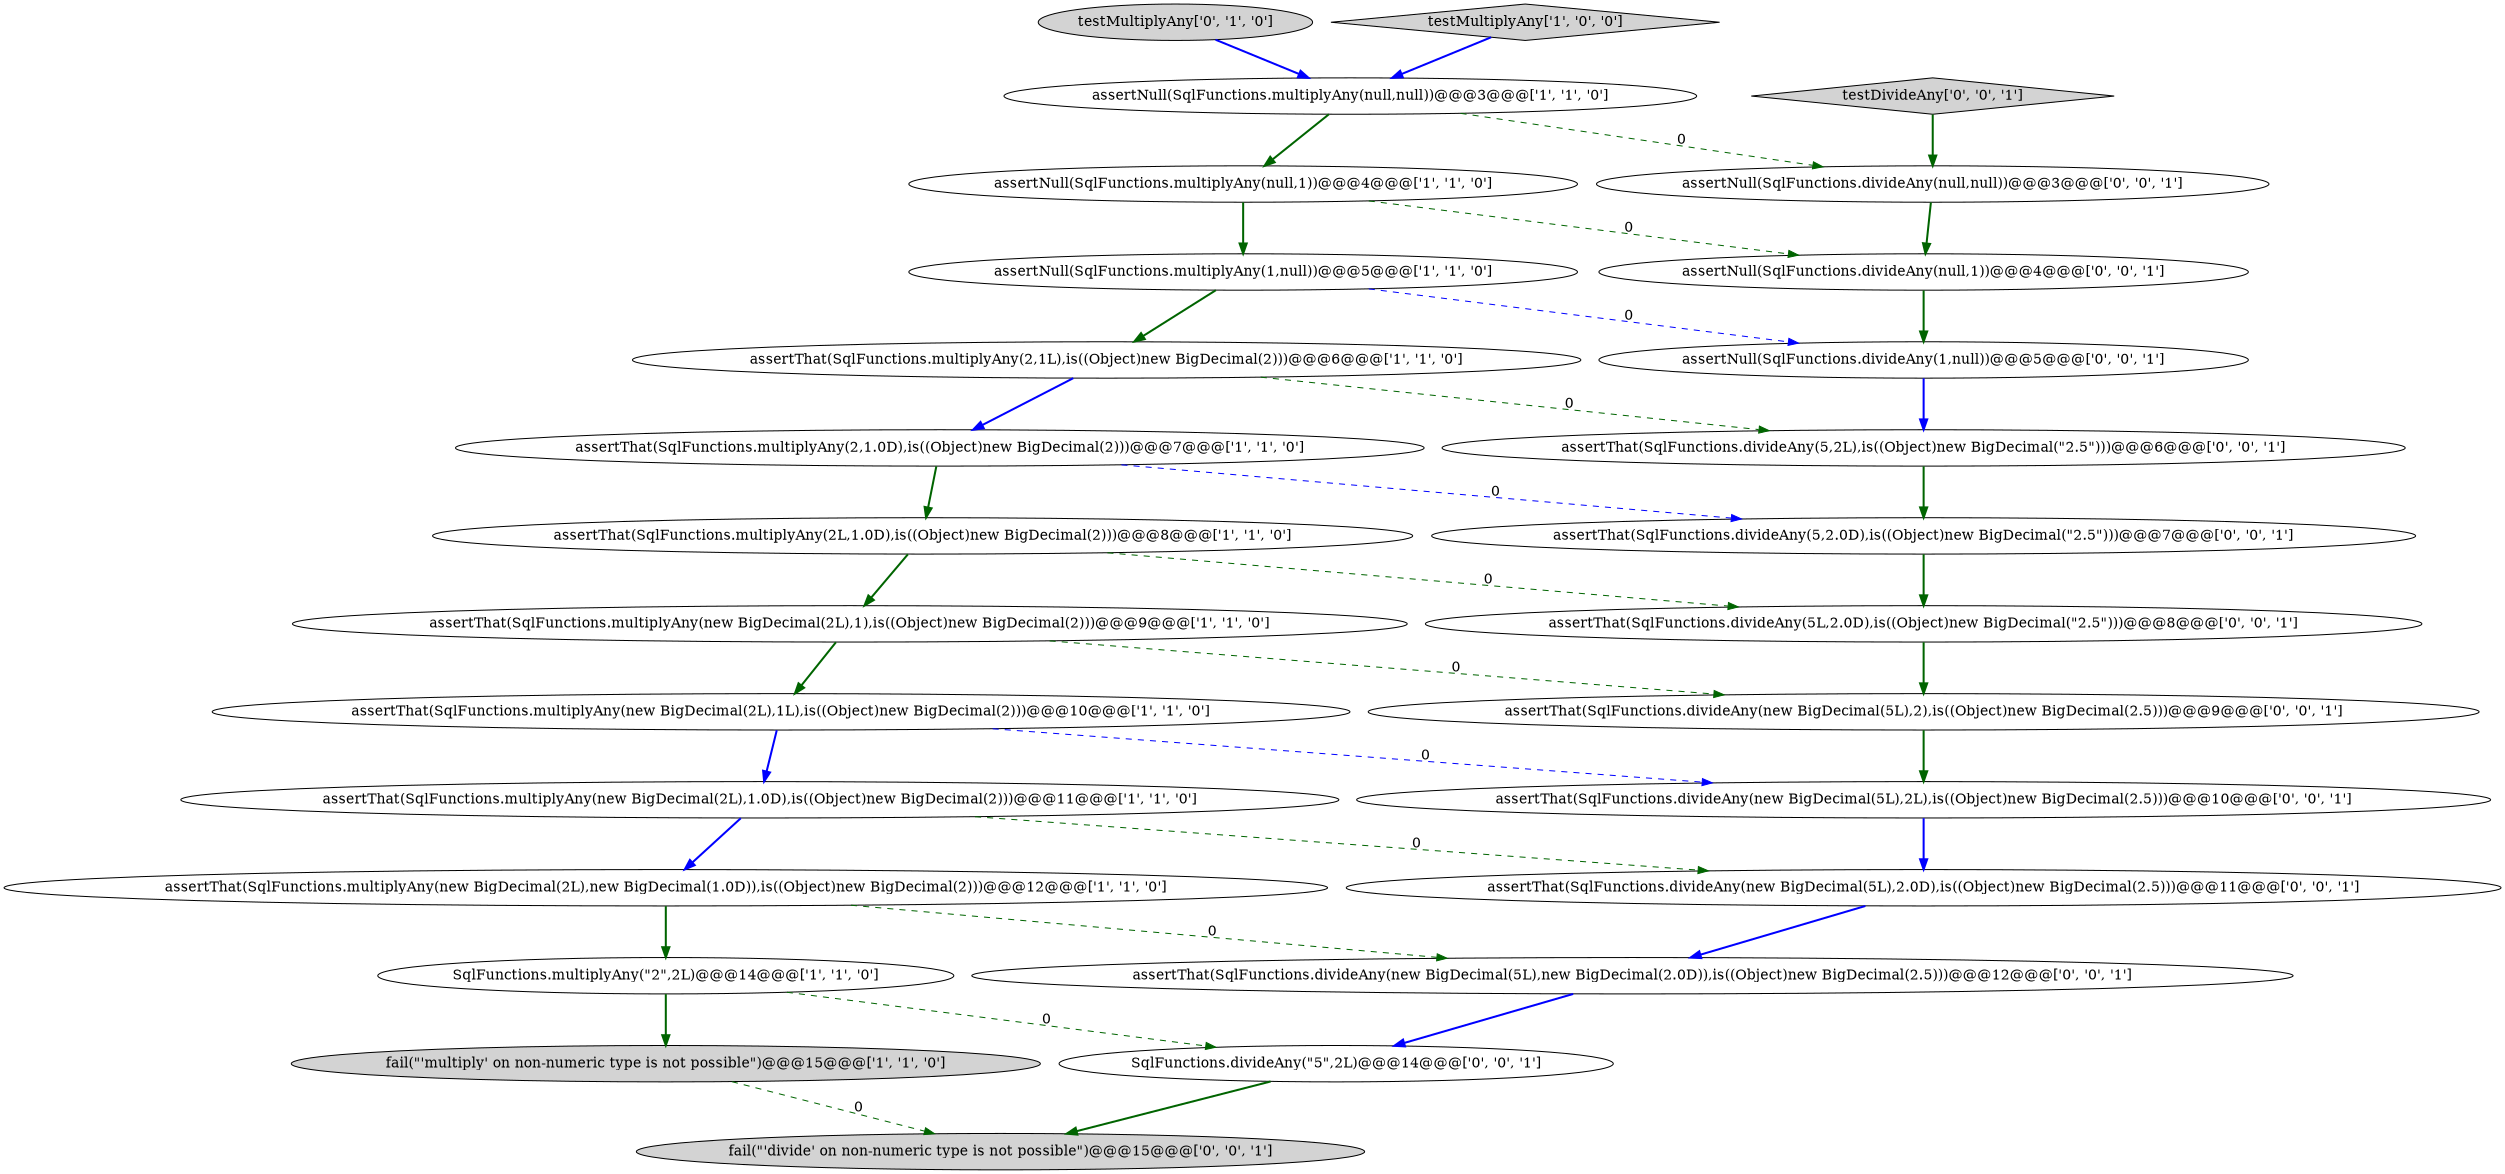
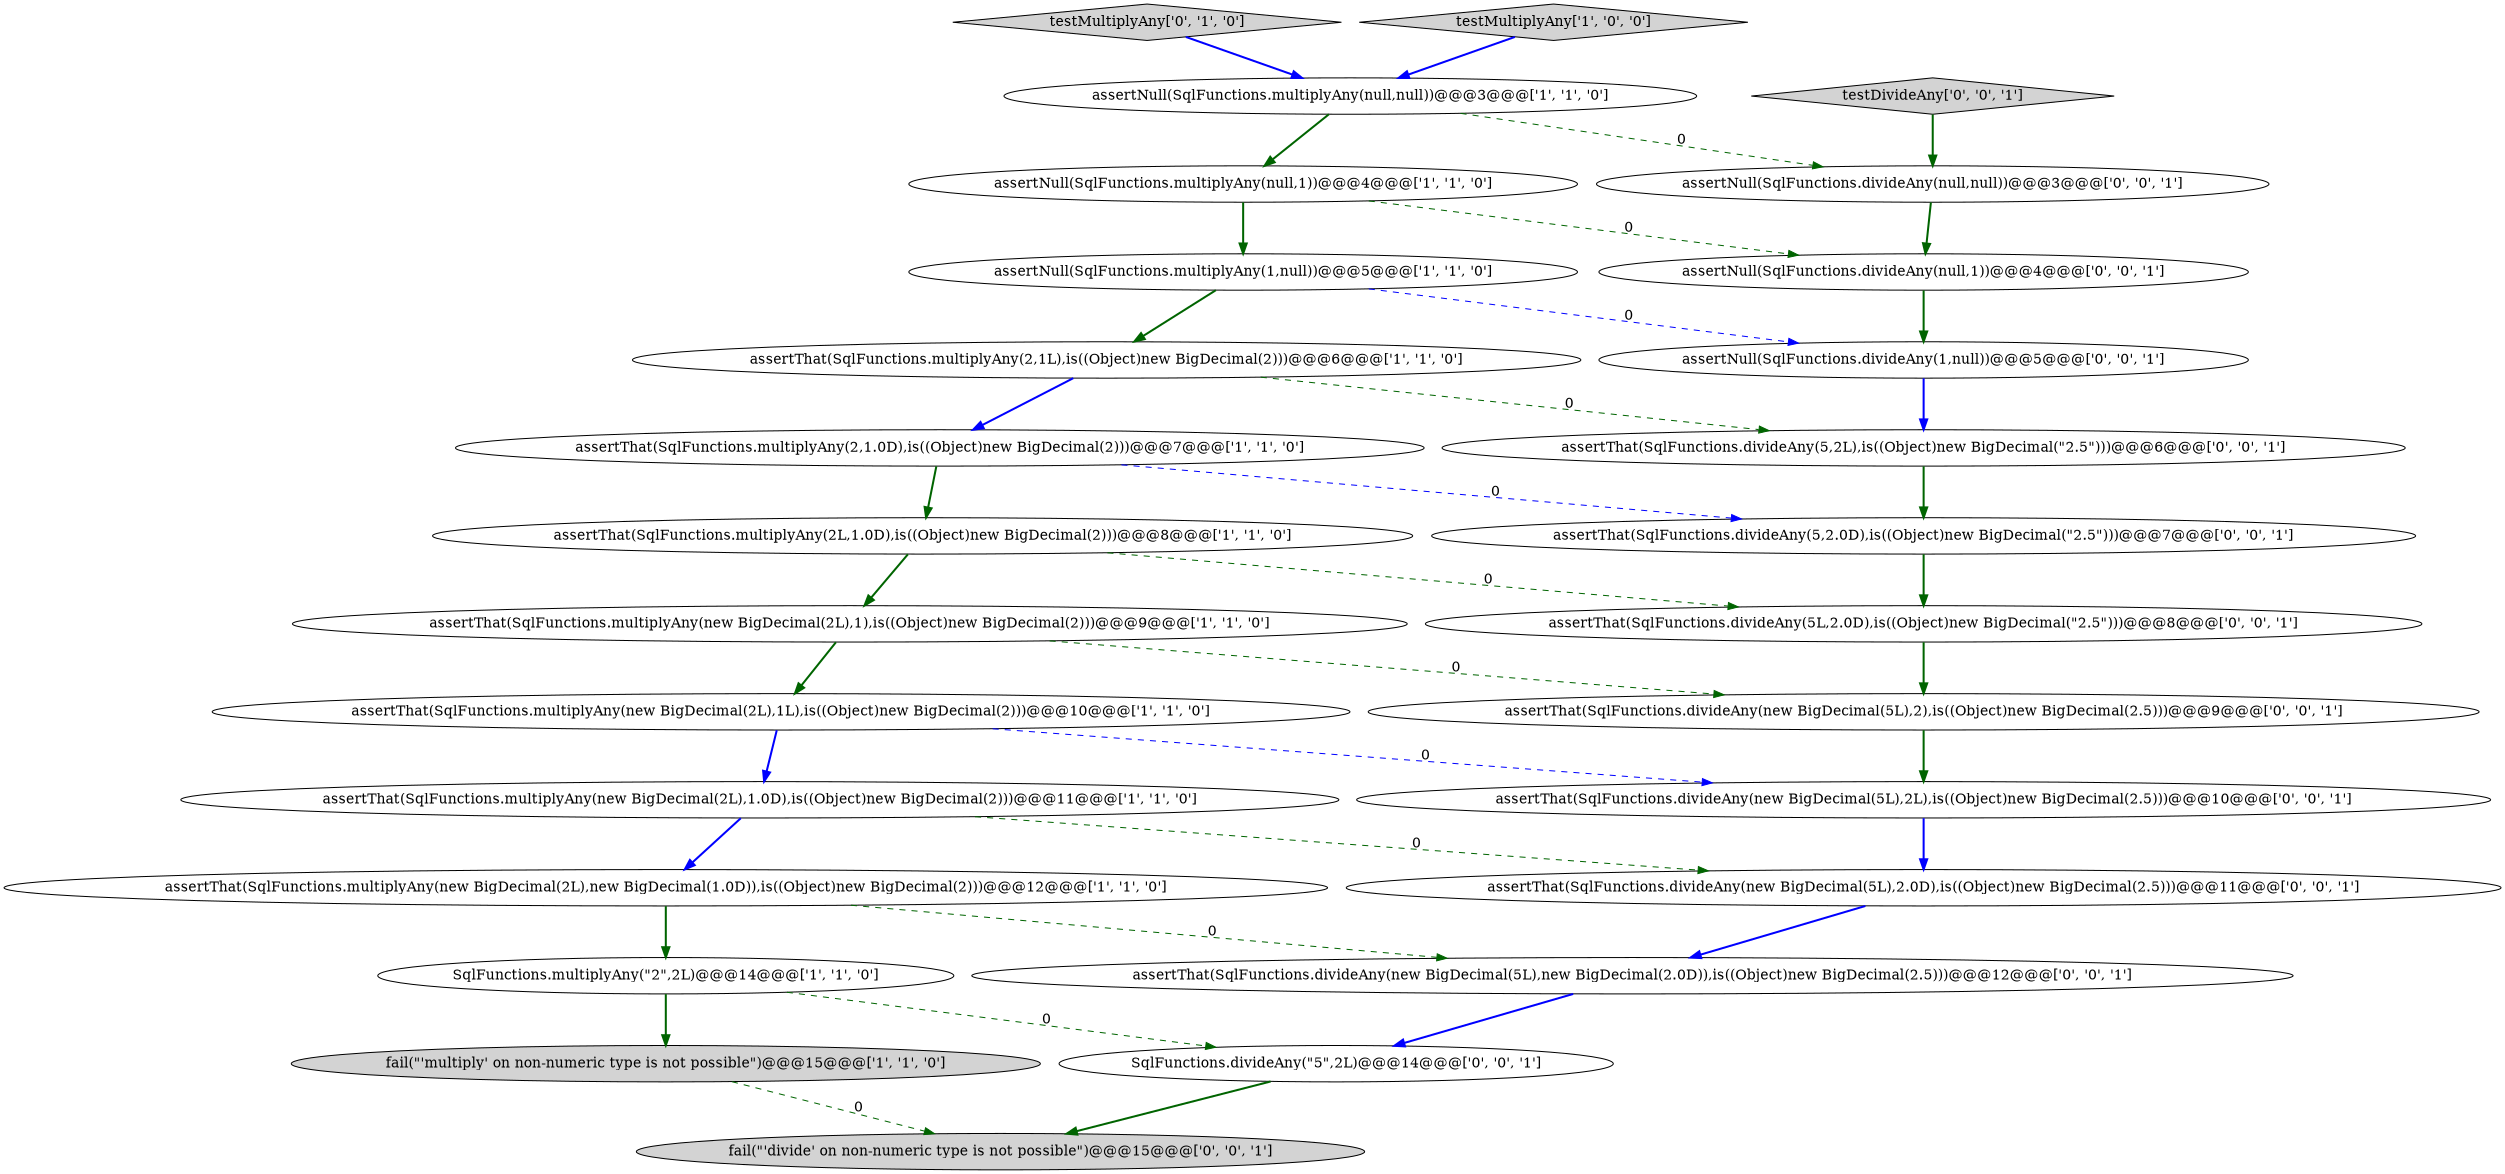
  digraph {
    node [fillcolor=white shape=ellipse style=filled]
    edge [style=bold color=darkgreen]
    n1 [label="assertThat(SqlFunctions.divideAny(new BigDecimal(5L),2L),is((Object)new BigDecimal(2.5)))@@@10@@@['0', '0', '1']"]
    n2 [label="assertThat(SqlFunctions.divideAny(new BigDecimal(5L),2.0D),is((Object)new BigDecimal(2.5)))@@@11@@@['0', '0', '1']"]
    n3 [label="assertThat(SqlFunctions.multiplyAny(new BigDecimal(2L),new BigDecimal(1.0D)),is((Object)new BigDecimal(2)))@@@12@@@['1', '1', '0']"]
    n4 [label="SqlFunctions.multiplyAny(\"2\",2L)@@@14@@@['1', '1', '0']"]
    n5 [label="assertThat(SqlFunctions.divideAny(new BigDecimal(5L),new BigDecimal(2.0D)),is((Object)new BigDecimal(2.5)))@@@12@@@['0', '0', '1']"]
    n6 [label="SqlFunctions.divideAny(\"5\",2L)@@@14@@@['0', '0', '1']"]
    n7 [fillcolor=lightgray label="fail(\"'divide' on non-numeric type is not possible\")@@@15@@@['0', '0', '1']"]
    n8 [label="assertThat(SqlFunctions.multiplyAny(2,1L),is((Object)new BigDecimal(2)))@@@6@@@['1', '1', '0']"]
    n9 [label="assertThat(SqlFunctions.divideAny(5,2L),is((Object)new BigDecimal(\"2.5\")))@@@6@@@['0', '0', '1']"]
    n10 [label="assertThat(SqlFunctions.multiplyAny(2,1.0D),is((Object)new BigDecimal(2)))@@@7@@@['1', '1', '0']"]
    n11 [label="assertThat(SqlFunctions.multiplyAny(new BigDecimal(2L),1L),is((Object)new BigDecimal(2)))@@@10@@@['1', '1', '0']"]
    n12 [label="assertThat(SqlFunctions.multiplyAny(new BigDecimal(2L),1.0D),is((Object)new BigDecimal(2)))@@@11@@@['1', '1', '0']"]
-   n13 [fillcolor=lightgray label="testMultiplyAny['0', '1', '0']"]
+   n13 [fillcolor=lightgray label="testMultiplyAny['0', '1', '0']" shape=diamond]
    n14 [label="assertNull(SqlFunctions.multiplyAny(null,null))@@@3@@@['1', '1', '0']"]
    n15 [label="assertThat(SqlFunctions.divideAny(5,2.0D),is((Object)new BigDecimal(\"2.5\")))@@@7@@@['0', '0', '1']"]
    n16 [fillcolor=lightgray label="fail(\"'multiply' on non-numeric type is not possible\")@@@15@@@['1', '1', '0']"]
    n17 [fillcolor=lightgray label="testDivideAny['0', '0', '1']" shape=diamond]
    n18 [label="assertNull(SqlFunctions.divideAny(null,null))@@@3@@@['0', '0', '1']"]
    n19 [label="assertNull(SqlFunctions.divideAny(null,1))@@@4@@@['0', '0', '1']"]
    n20 [label="assertNull(SqlFunctions.divideAny(1,null))@@@5@@@['0', '0', '1']"]
    n21 [label="assertThat(SqlFunctions.multiplyAny(2L,1.0D),is((Object)new BigDecimal(2)))@@@8@@@['1', '1', '0']"]
    n22 [label="assertThat(SqlFunctions.divideAny(5L,2.0D),is((Object)new BigDecimal(\"2.5\")))@@@8@@@['0', '0', '1']"]
    n23 [label="assertThat(SqlFunctions.multiplyAny(new BigDecimal(2L),1),is((Object)new BigDecimal(2)))@@@9@@@['1', '1', '0']"]
    n24 [label="assertNull(SqlFunctions.multiplyAny(null,1))@@@4@@@['1', '1', '0']"]
    n25 [label="assertThat(SqlFunctions.divideAny(new BigDecimal(5L),2),is((Object)new BigDecimal(2.5)))@@@9@@@['0', '0', '1']"]
    n26 [label="assertNull(SqlFunctions.multiplyAny(1,null))@@@5@@@['1', '1', '0']"]
    n27 [fillcolor=lightgray label="testMultiplyAny['1', '0', '0']" shape=diamond]
    n1 -> n2 [color=blue]
    n2 -> n5 [color=blue]
    n3 -> n4
    n3 -> n5 [label=0 style=dashed]
    n4 -> n6 [label=0 style=dashed]
    n4 -> n16
    n5 -> n6 [color=blue]
    n6 -> n7
    n8 -> n9 [label=0 style=dashed]
    n8 -> n10 [color=blue]
    n9 -> n15
    n10 -> n15 [label=0 style=dashed color=blue]
    n10 -> n21
    n11 -> n1 [label=0 style=dashed color=blue]
    n11 -> n12 [color=blue]
    n12 -> n2 [label=0 style=dashed]
    n12 -> n3 [color=blue]
    n13 -> n14 [color=blue]
    n14 -> n18 [label=0 style=dashed]
    n14 -> n24
    n15 -> n22
    n16 -> n7 [label=0 style=dashed]
    n17 -> n18
    n18 -> n19
    n19 -> n20
    n20 -> n9 [color=blue]
    n21 -> n22 [label=0 style=dashed]
    n21 -> n23
    n22 -> n25
    n23 -> n11
    n23 -> n25 [label=0 style=dashed]
    n24 -> n19 [label=0 style=dashed]
    n24 -> n26
    n25 -> n1
    n26 -> n8
    n26 -> n20 [label=0 style=dashed color=blue]
    n27 -> n14 [color=blue]
  }
